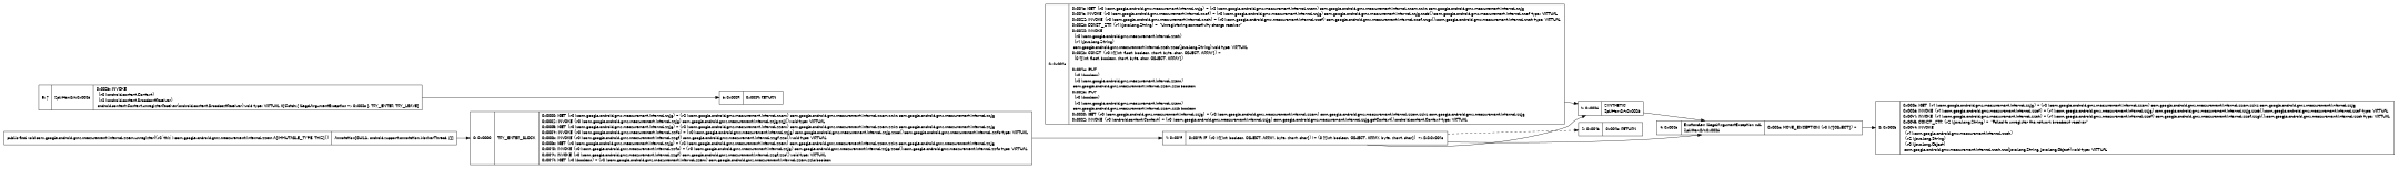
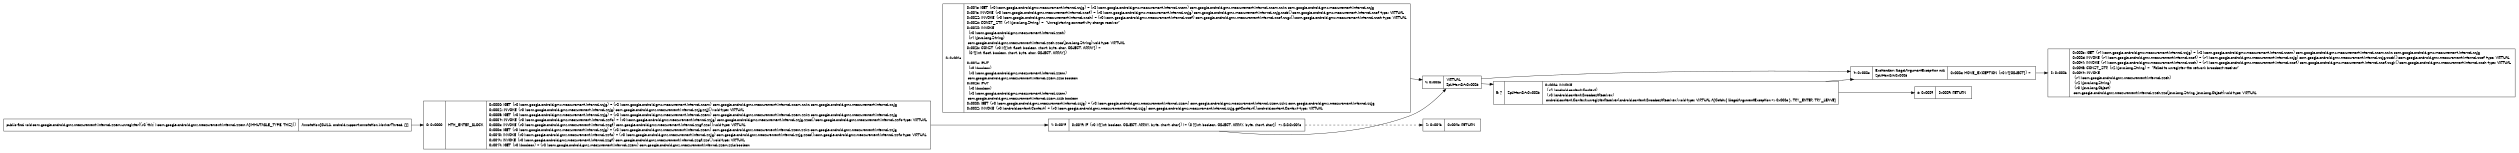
  digraph {
    fontname="Patrick Hand"
    rankdir=LR
    node [fontname="Patrick Hand" shape=record]
    edge [fontname="Patrick Hand"]
-   n1 [label="{0\:\ 0x0000|TRY_ENTER_BLOCK\l|0x0000: IGET  (r0 I:com.google.android.gms.measurement.internal.zzjg) = (r3 I:com.google.android.gms.measurement.internal.zzem) com.google.android.gms.measurement.internal.zzem.zzkz com.google.android.gms.measurement.internal.zzjg \l0x0002: INVOKE  (r0 I:com.google.android.gms.measurement.internal.zzjg) com.google.android.gms.measurement.internal.zzjg.zzjj():void type: VIRTUAL \l0x0005: IGET  (r0 I:com.google.android.gms.measurement.internal.zzjg) = (r3 I:com.google.android.gms.measurement.internal.zzem) com.google.android.gms.measurement.internal.zzem.zzkz com.google.android.gms.measurement.internal.zzjg \l0x0007: INVOKE  (r0 I:com.google.android.gms.measurement.internal.zzfc) = (r0 I:com.google.android.gms.measurement.internal.zzjg) com.google.android.gms.measurement.internal.zzjg.zzaa():com.google.android.gms.measurement.internal.zzfc type: VIRTUAL \l0x000b: INVOKE  (r0 I:com.google.android.gms.measurement.internal.zzgf) com.google.android.gms.measurement.internal.zzgf.zzo():void type: VIRTUAL \l0x000e: IGET  (r0 I:com.google.android.gms.measurement.internal.zzjg) = (r3 I:com.google.android.gms.measurement.internal.zzem) com.google.android.gms.measurement.internal.zzem.zzkz com.google.android.gms.measurement.internal.zzjg \l0x0010: INVOKE  (r0 I:com.google.android.gms.measurement.internal.zzfc) = (r0 I:com.google.android.gms.measurement.internal.zzjg) com.google.android.gms.measurement.internal.zzjg.zzaa():com.google.android.gms.measurement.internal.zzfc type: VIRTUAL \l0x0014: INVOKE  (r0 I:com.google.android.gms.measurement.internal.zzgf) com.google.android.gms.measurement.internal.zzgf.zzo():void type: VIRTUAL \l0x0017: IGET  (r0 I:boolean) = (r3 I:com.google.android.gms.measurement.internal.zzem) com.google.android.gms.measurement.internal.zzem.zzla boolean \l}"]
+   n1 [label="{0\:\ 0x0000|MTH_ENTER_BLOCK\l|0x0000: IGET  (r0 I:com.google.android.gms.measurement.internal.zzjg) = (r3 I:com.google.android.gms.measurement.internal.zzem) com.google.android.gms.measurement.internal.zzem.zzkz com.google.android.gms.measurement.internal.zzjg \l0x0002: INVOKE  (r0 I:com.google.android.gms.measurement.internal.zzjg) com.google.android.gms.measurement.internal.zzjg.zzjj():void type: VIRTUAL \l0x0005: IGET  (r0 I:com.google.android.gms.measurement.internal.zzjg) = (r3 I:com.google.android.gms.measurement.internal.zzem) com.google.android.gms.measurement.internal.zzem.zzkz com.google.android.gms.measurement.internal.zzjg \l0x0007: INVOKE  (r0 I:com.google.android.gms.measurement.internal.zzfc) = (r0 I:com.google.android.gms.measurement.internal.zzjg) com.google.android.gms.measurement.internal.zzjg.zzaa():com.google.android.gms.measurement.internal.zzfc type: VIRTUAL \l0x000b: INVOKE  (r0 I:com.google.android.gms.measurement.internal.zzgf) com.google.android.gms.measurement.internal.zzgf.zzo():void type: VIRTUAL \l0x000e: IGET  (r0 I:com.google.android.gms.measurement.internal.zzjg) = (r3 I:com.google.android.gms.measurement.internal.zzem) com.google.android.gms.measurement.internal.zzem.zzkz com.google.android.gms.measurement.internal.zzjg \l0x0010: INVOKE  (r0 I:com.google.android.gms.measurement.internal.zzfc) = (r0 I:com.google.android.gms.measurement.internal.zzjg) com.google.android.gms.measurement.internal.zzjg.zzaa():com.google.android.gms.measurement.internal.zzfc type: VIRTUAL \l0x0014: INVOKE  (r0 I:com.google.android.gms.measurement.internal.zzgf) com.google.android.gms.measurement.internal.zzgf.zzo():void type: VIRTUAL \l0x0017: IGET  (r0 I:boolean) = (r3 I:com.google.android.gms.measurement.internal.zzem) com.google.android.gms.measurement.internal.zzem.zzla boolean \l}"]
    n2 [label="{1\:\ 0x0019|0x0019: IF  (r0 I:?[int, boolean, OBJECT, ARRAY, byte, short, char]) != (0 ?[int, boolean, OBJECT, ARRAY, byte, short, char])  \-\> B:3:0x001c \l}"]
    n3 [label="{2\:\ 0x001b|0x001b: RETURN   \l}"]
-   n4 [label="{4\:\ 0x0036|SYNTHETIC\lSplitter:B:4:0x0036\l}"]
+   n4 [label="{4\:\ 0x0036|VIRTUAL\lSplitter:B:4:0x0036\l}"]
    n5 [label="{3\:\ 0x001c|0x001c: IGET  (r0 I:com.google.android.gms.measurement.internal.zzjg) = (r3 I:com.google.android.gms.measurement.internal.zzem) com.google.android.gms.measurement.internal.zzem.zzkz com.google.android.gms.measurement.internal.zzjg \l0x001e: INVOKE  (r0 I:com.google.android.gms.measurement.internal.zzef) = (r0 I:com.google.android.gms.measurement.internal.zzjg) com.google.android.gms.measurement.internal.zzjg.zzab():com.google.android.gms.measurement.internal.zzef type: VIRTUAL \l0x0022: INVOKE  (r0 I:com.google.android.gms.measurement.internal.zzeh) = (r0 I:com.google.android.gms.measurement.internal.zzef) com.google.android.gms.measurement.internal.zzef.zzgs():com.google.android.gms.measurement.internal.zzeh type: VIRTUAL \l0x0026: CONST_STR  (r1 I:java.lang.String) =  \"Unregistering connectivity change receiver\" \l0x0028: INVOKE  \l  (r0 I:com.google.android.gms.measurement.internal.zzeh)\l  (r1 I:java.lang.String)\l com.google.android.gms.measurement.internal.zzeh.zzao(java.lang.String):void type: VIRTUAL \l0x002b: CONST  (r0 I:?[int, float, boolean, short, byte, char, OBJECT, ARRAY]) = \l  (0 ?[int, float, boolean, short, byte, char, OBJECT, ARRAY])\l \l0x002c: IPUT  \l  (r0 I:boolean)\l  (r3 I:com.google.android.gms.measurement.internal.zzem)\l com.google.android.gms.measurement.internal.zzem.zzla boolean \l0x002e: IPUT  \l  (r0 I:boolean)\l  (r3 I:com.google.android.gms.measurement.internal.zzem)\l com.google.android.gms.measurement.internal.zzem.zzlb boolean \l0x0030: IGET  (r0 I:com.google.android.gms.measurement.internal.zzjg) = (r3 I:com.google.android.gms.measurement.internal.zzem) com.google.android.gms.measurement.internal.zzem.zzkz com.google.android.gms.measurement.internal.zzjg \l0x0032: INVOKE  (r0 I:android.content.Context) = (r0 I:com.google.android.gms.measurement.internal.zzjg) com.google.android.gms.measurement.internal.zzjg.getContext():android.content.Context type: VIRTUAL \l}"]
-   n6 [label="{5\:\ ?|Splitter:B:4:0x0036\l|0x0036: INVOKE  \l  (r0 I:android.content.Context)\l  (r3 I:android.content.BroadcastReceiver)\l android.content.Context.unregisterReceiver(android.content.BroadcastReceiver):void type: VIRTUAL A[Catch:\{ IllegalArgumentException \-\> 0x003a \}, TRY_ENTER, TRY_LEAVE]\l}"]
+   n6 [label="{5\:\ ?|Splitter:B:4:0x0036\l|0x0036: INVOKE  \l  (r2 I:android.content.Context)\l  (r3 I:android.content.BroadcastReceiver)\l android.content.Context.unregisterReceiver(android.content.BroadcastReceiver):void type: VIRTUAL A[Catch:\{ IllegalArgumentException \-\> 0x003a \}, TRY_ENTER, TRY_LEAVE]\l}"]
    n7 [label="{7\:\ 0x003a|ExcHandler: IllegalArgumentException null\lSplitter:B:4:0x0036\l|0x003a: MOVE_EXCEPTION  (r0 I:?[OBJECT]) =  \l}"]
    n8 [label="{6\:\ 0x0039|0x0039: RETURN   \l}"]
    n9 [label="{8\:\ 0x003b|0x003b: IGET  (r1 I:com.google.android.gms.measurement.internal.zzjg) = (r3 I:com.google.android.gms.measurement.internal.zzem) com.google.android.gms.measurement.internal.zzem.zzkz com.google.android.gms.measurement.internal.zzjg \l0x003d: INVOKE  (r1 I:com.google.android.gms.measurement.internal.zzef) = (r1 I:com.google.android.gms.measurement.internal.zzjg) com.google.android.gms.measurement.internal.zzjg.zzab():com.google.android.gms.measurement.internal.zzef type: VIRTUAL \l0x0041: INVOKE  (r1 I:com.google.android.gms.measurement.internal.zzeh) = (r1 I:com.google.android.gms.measurement.internal.zzef) com.google.android.gms.measurement.internal.zzef.zzgk():com.google.android.gms.measurement.internal.zzeh type: VIRTUAL \l0x0045: CONST_STR  (r2 I:java.lang.String) =  \"Failed to unregister the network broadcast receiver\" \l0x0047: INVOKE  \l  (r1 I:com.google.android.gms.measurement.internal.zzeh)\l  (r2 I:java.lang.String)\l  (r0 I:java.lang.Object)\l com.google.android.gms.measurement.internal.zzeh.zza(java.lang.String, java.lang.Object):void type: VIRTUAL \l}"]
    n10 [label="{public final void com.google.android.gms.measurement.internal.zzem.unregister((r3 'this' I:com.google.android.gms.measurement.internal.zzem A[IMMUTABLE_TYPE, THIS]))  | Annotation[BUILD, android.support.annotation.WorkerThread, \{\}]\l}"]
    n1 -> n2
    n2 -> n3 [style=dashed]
    n2 -> n4
+   n4 -> n6
    n4 -> n7
    n5 -> n4
-   n2 -> n7
+   n6 -> n7
    n6 -> n8
    n7 -> n9
    n10 -> n1
  }
